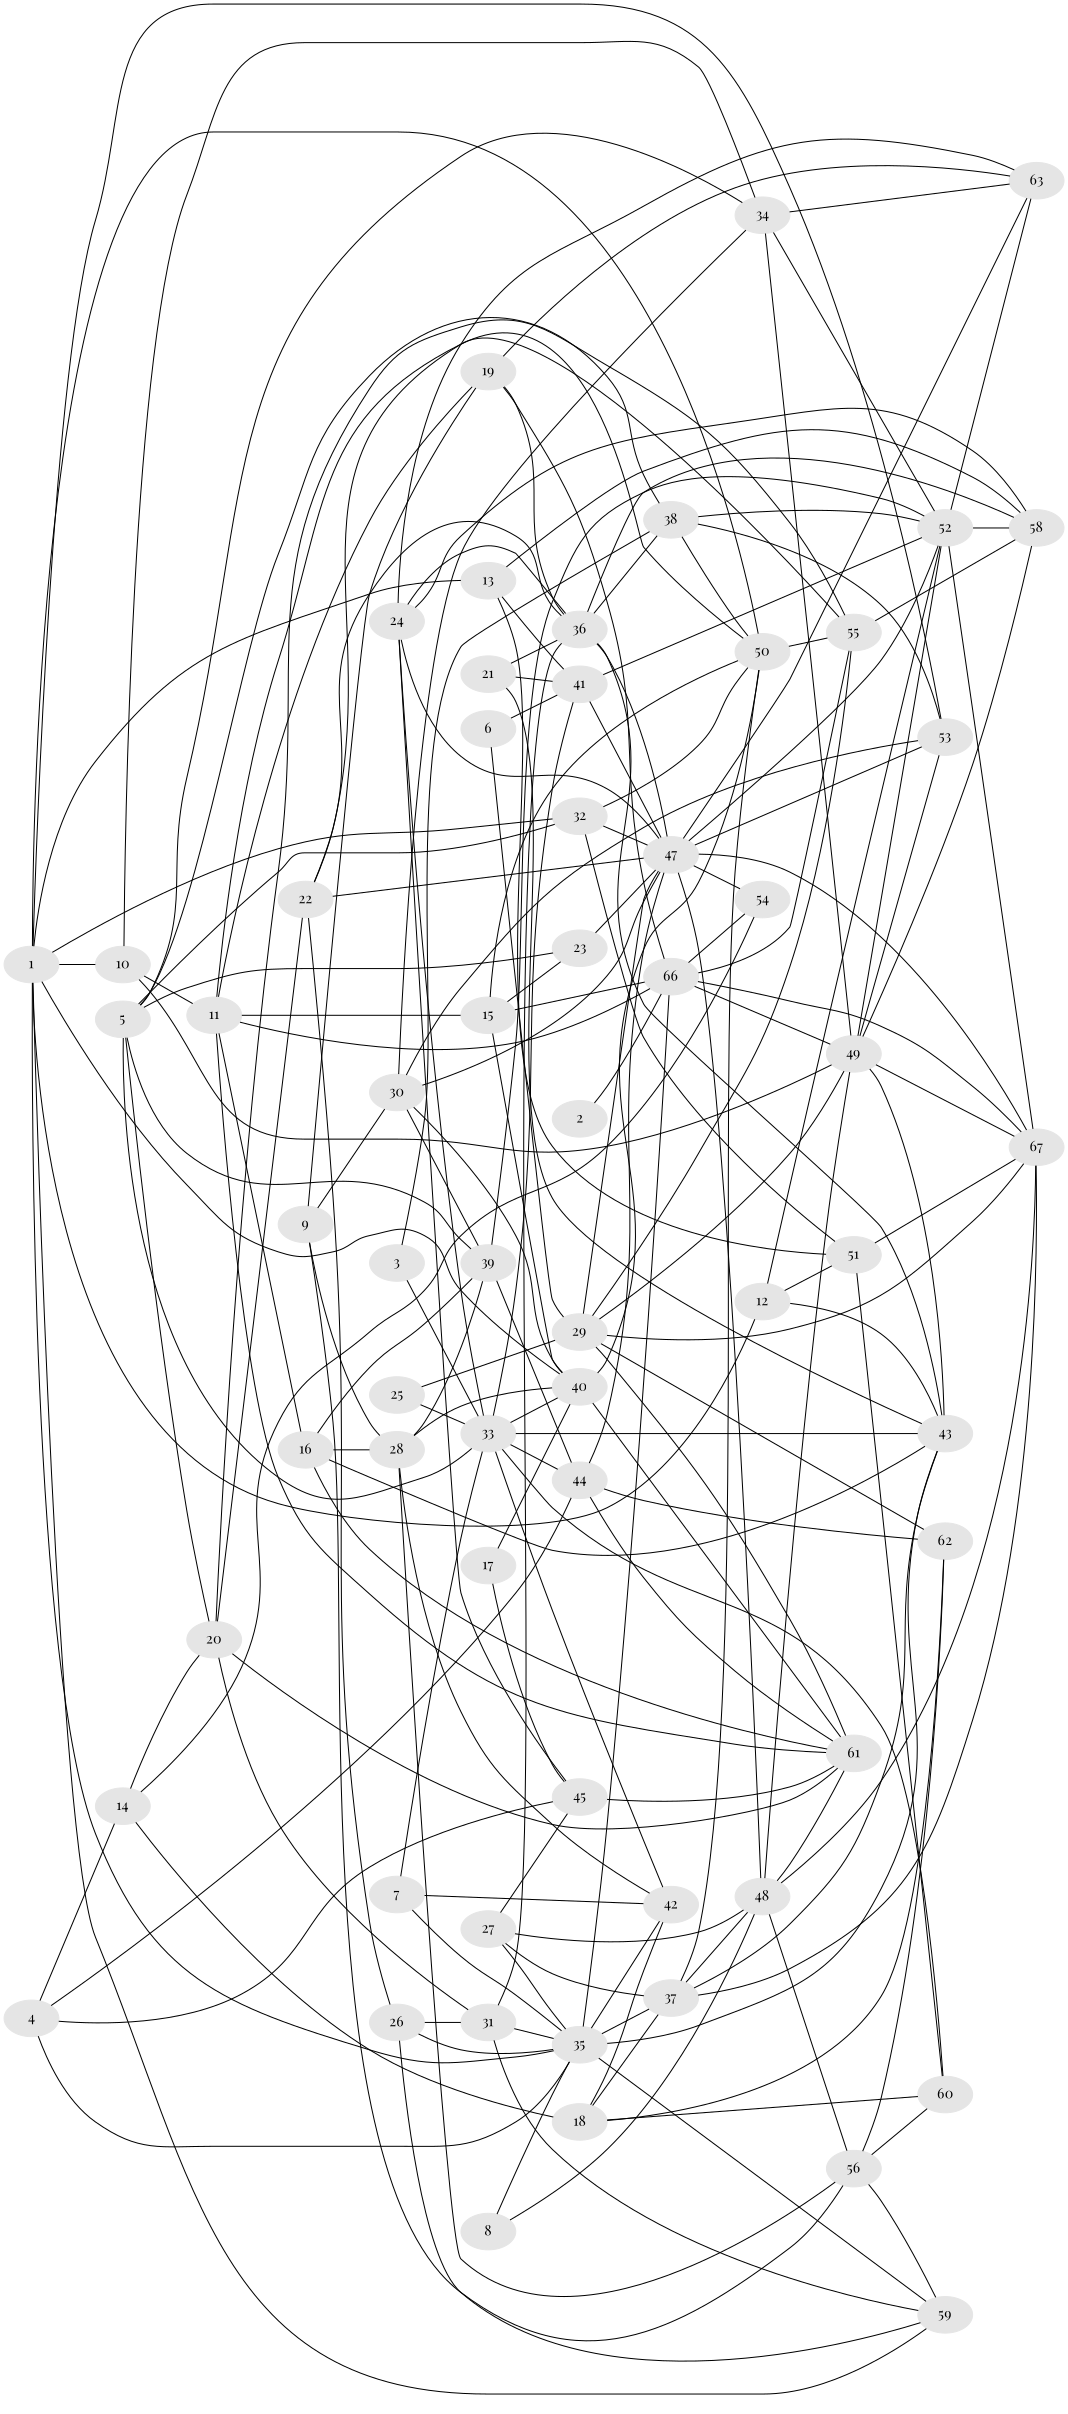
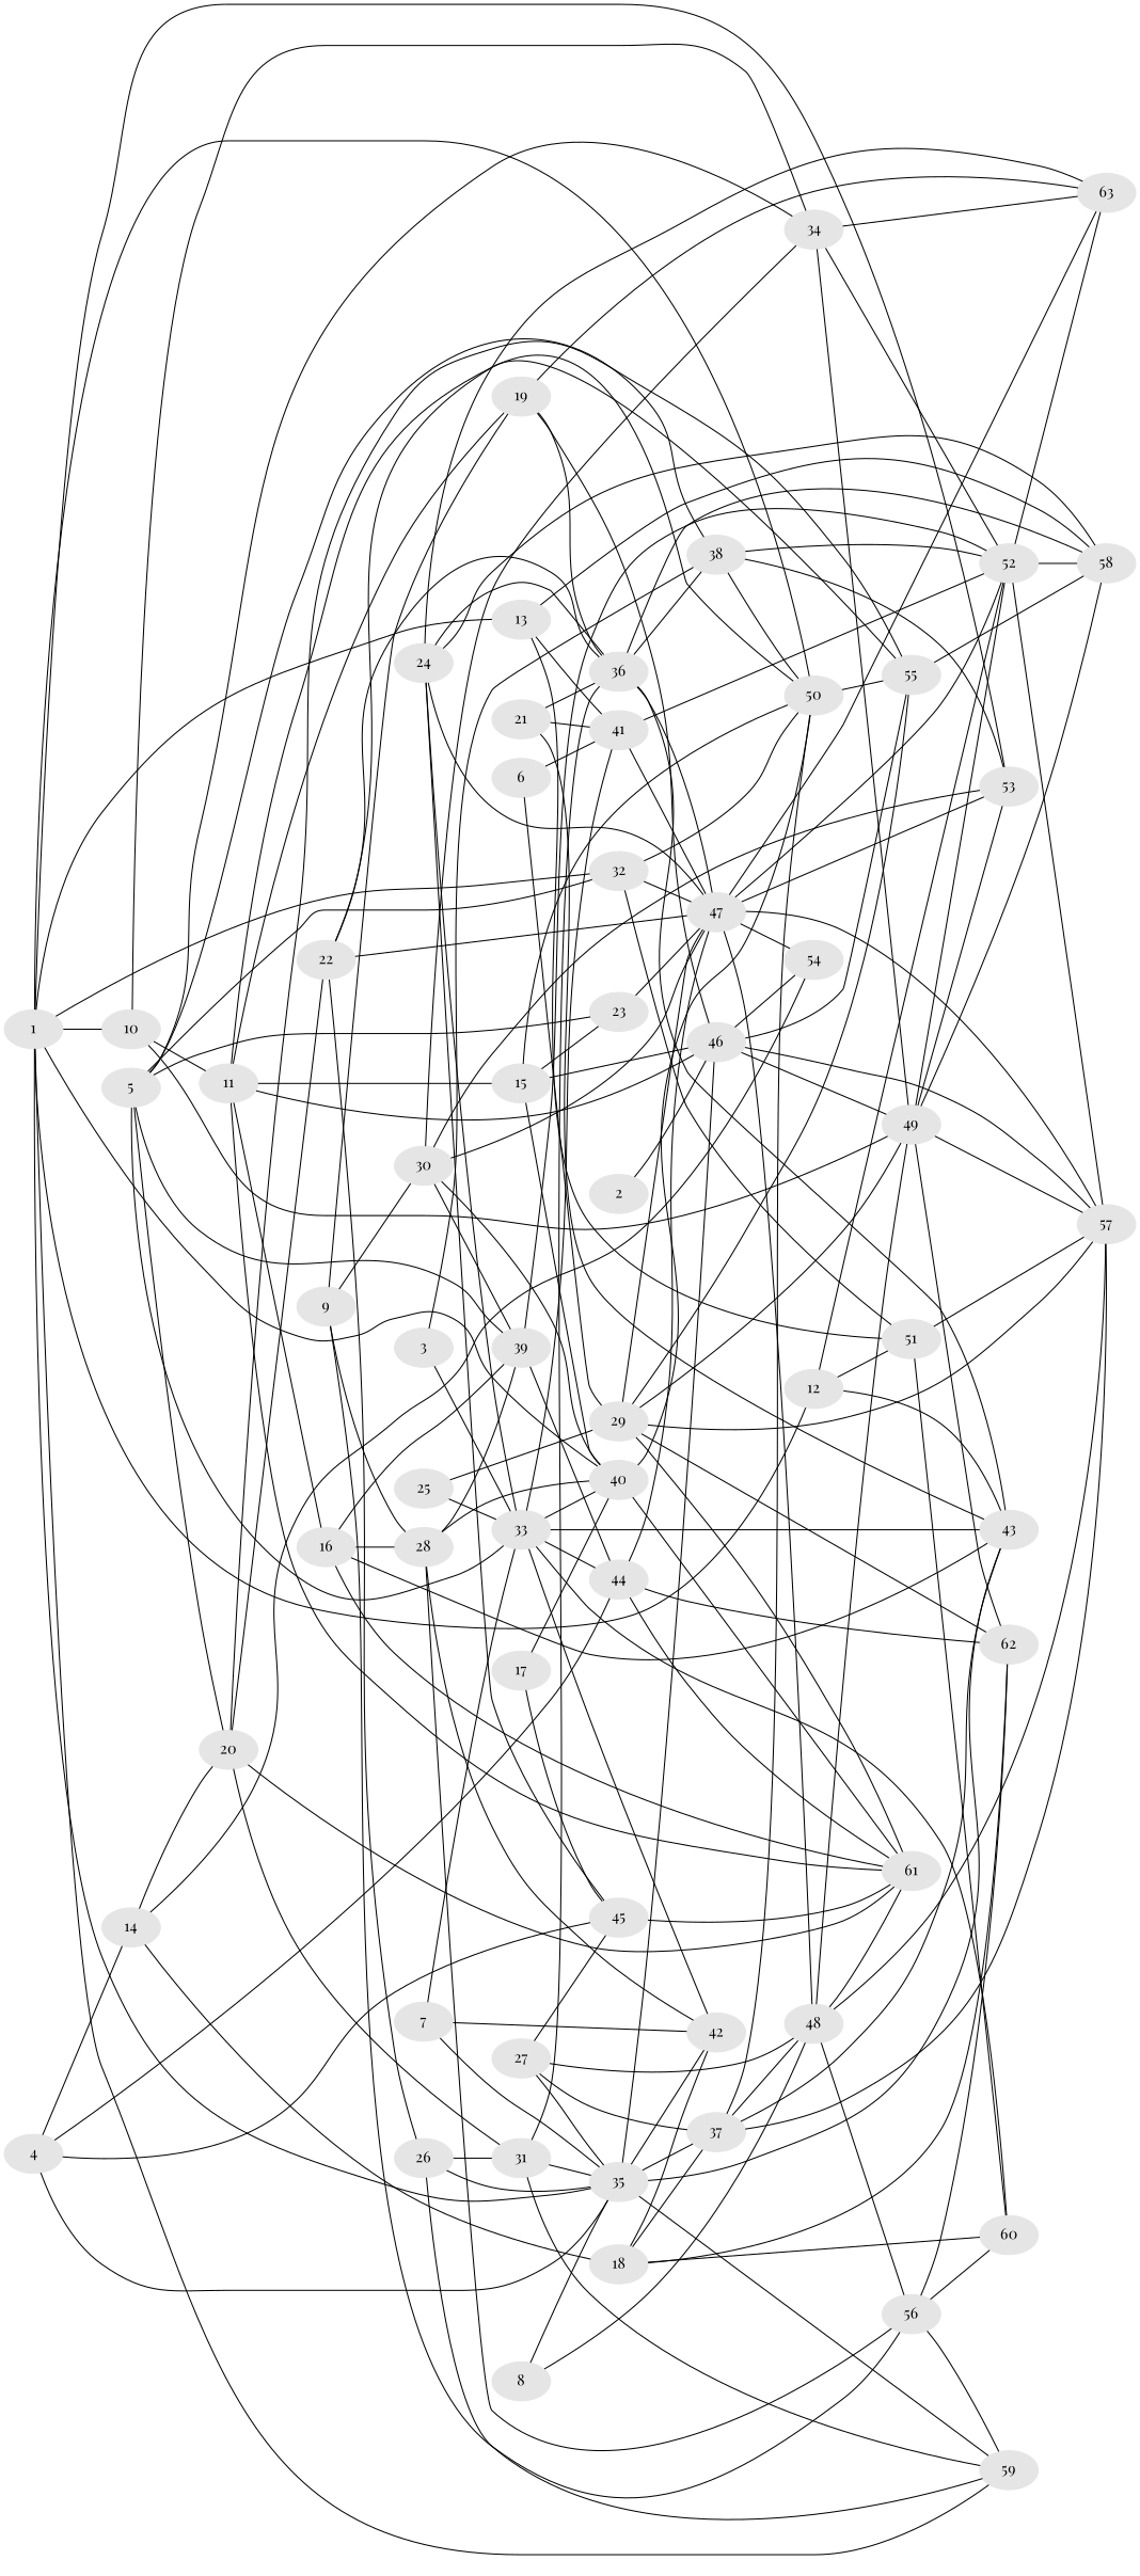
  graph {
    fontname="Playfair Display"
    rankdir=LR
    node [color=gray90 fontname="Playfair Display" style=filled]
    edge [fontname="Playfair Display" weight=1.0]
    1
    10
    12
    13
    32
    35
    40
    50
    53
    59
    34
    11
    49
    43
    51
    52
    41
    58
    47
-   46 [label=66]
+   46
    42
    37
    61
    55
    2
    54
-   57 [label=67]
+   57
    3
    33
    38
    44
    60
    4
    14
    45
    20
    18
    62
    5
    23
    39
    22
    31
    63
    6
    29
    7
    8
    48
    56
    9
    19
    28
    30
    36
    15
    16
    17
    26
    21
    24
    25
    27
    1 -- 10
    1 -- 12
    1 -- 13
    1 -- 32
    1 -- 35
    1 -- 40
    1 -- 50
    1 -- 53
    1 -- 59
    10 -- 34
    10 -- 11
    10 -- 49
    12 -- 43
    12 -- 51
    12 -- 52
    13 -- 51
    13 -- 41
    13 -- 58
    32 -- 50
    32 -- 51
    32 -- 47
    35 -- 59
    35 -- 43
    35 -- 46
    35 -- 42
    35 -- 37
    40 -- 50
    40 -- 61
    50 -- 55
    34 -- 49
    34 -- 52
    34 -- 63
    11 -- 50
    11 -- 46
    11 -- 61
    11 -- 19
    11 -- 15
    11 -- 16
    49 -- 53
    49 -- 52
    49 -- 58
    49 -- 57
-   49 -- 43
+   49 -- 62
    51 -- 57
    51 -- 60
    52 -- 58 [weight=2.0]
    52 -- 57
    52 -- 63
    41 -- 52
    41 -- 47
    47 -- 53
    47 -- 52
    47 -- 54
    47 -- 57
    47 -- 63
    47 -- 48
    46 -- 49
    46 -- 55
    46 -- 54
    46 -- 57
    37 -- 50
    37 -- 43
    37 -- 57
    37 -- 48 [weight=2.0]
    55 -- 58
    2 -- 46
    3 -- 33
    3 -- 38
    33 -- 40
    33 -- 43
    33 -- 41
    33 -- 42
    33 -- 44
    33 -- 60
    38 -- 50
    38 -- 53
    38 -- 52
    44 -- 47
    44 -- 61
    44 -- 62
    4 -- 35
    4 -- 44
    4 -- 14
    4 -- 45
    14 -- 54
    14 -- 20
    14 -- 18
    45 -- 61
    20 -- 61
    20 -- 55
    20 -- 22
    20 -- 31
    18 -- 42
    18 -- 37
    18 -- 60
    18 -- 62
    5 -- 32
    5 -- 34
    5 -- 33
    5 -- 38
    5 -- 20
    5 -- 23
    5 -- 39
    23 -- 47
    39 -- 52
    39 -- 44
    22 -- 47
    22 -- 55
    22 -- 36
    22 -- 26
    31 -- 35
    31 -- 59
    31 -- 36
    6 -- 41
    6 -- 29
    29 -- 49
    29 -- 47
    29 -- 61
    29 -- 55
    29 -- 57
    29 -- 62
    7 -- 35
    7 -- 42
    7 -- 33
    8 -- 35
    8 -- 48
    48 -- 49
    48 -- 61
    48 -- 57
    48 -- 56
    56 -- 59
    56 -- 60
    56 -- 62
    9 -- 56
    9 -- 19
    9 -- 28
    9 -- 30
    19 -- 46
    19 -- 63
    19 -- 36
    28 -- 40
    28 -- 42
    28 -- 39
    28 -- 56
    30 -- 40
    30 -- 53
    30 -- 34
    30 -- 47
    30 -- 39
    36 -- 43
    36 -- 58
    36 -- 47
    36 -- 38
    15 -- 40
    15 -- 50
    15 -- 46
    15 -- 23
    16 -- 43
    16 -- 61
    16 -- 39
    16 -- 28
    17 -- 40
    17 -- 45
    26 -- 35
    26 -- 59
    26 -- 31
    21 -- 43
    21 -- 41
    21 -- 36
    24 -- 58
    24 -- 47
    24 -- 33
    24 -- 45
    24 -- 63
    24 -- 36
    25 -- 33
    25 -- 29
    27 -- 35
    27 -- 37
    27 -- 45
    27 -- 48
  }
